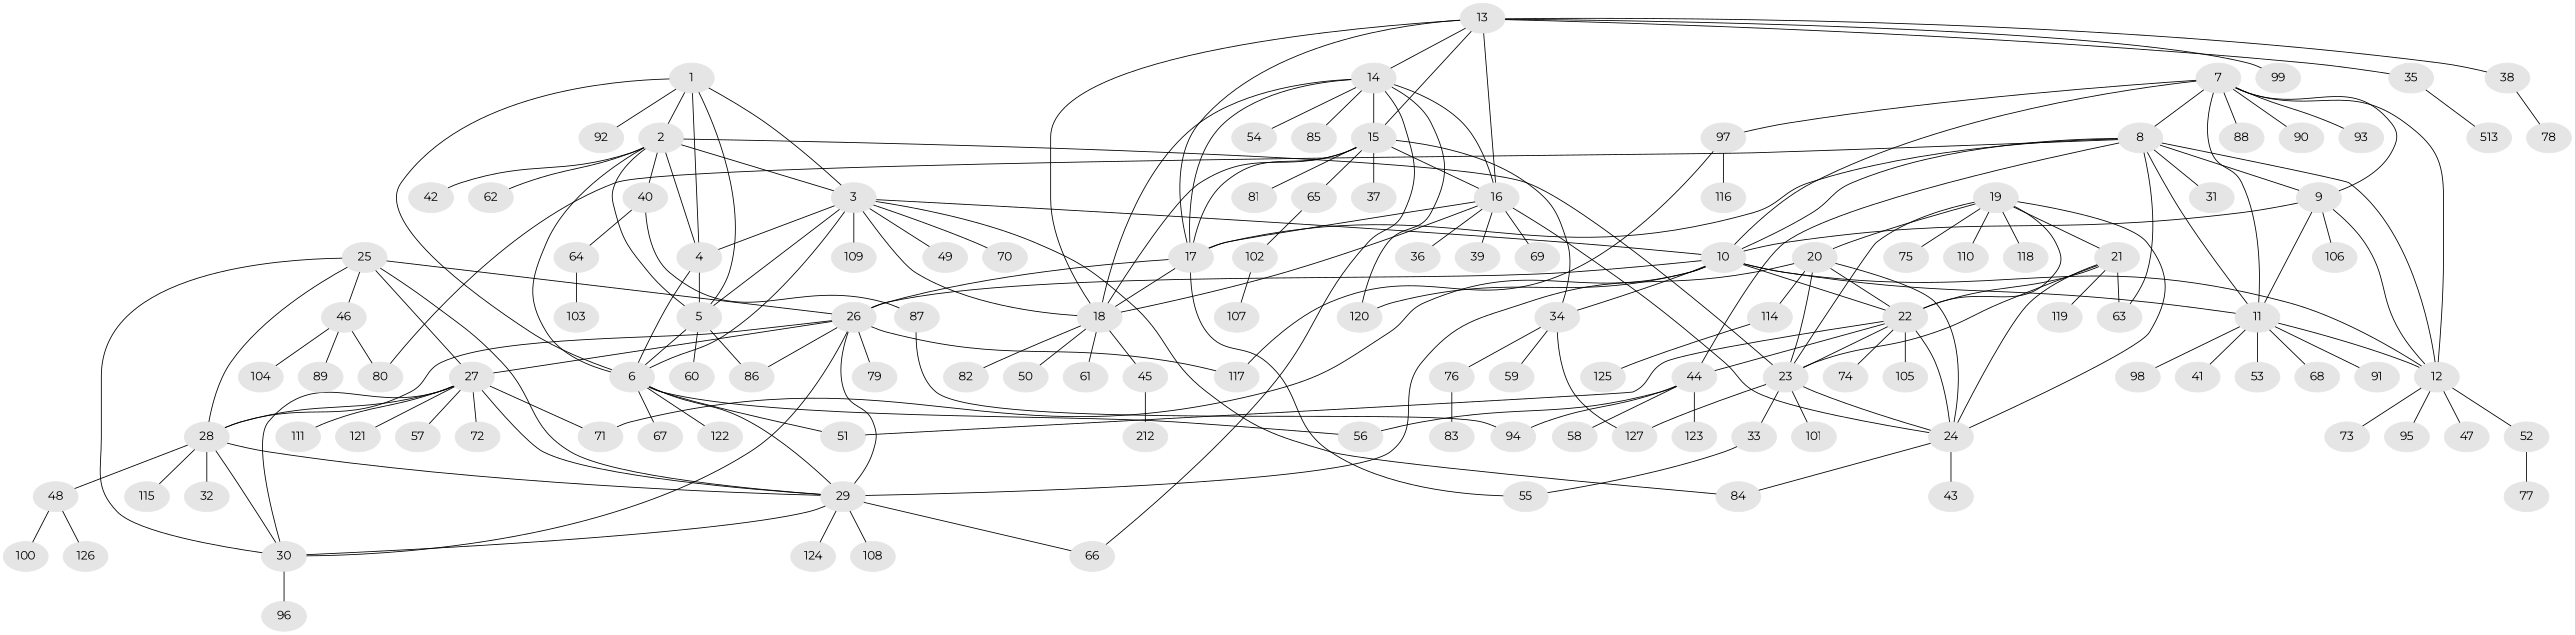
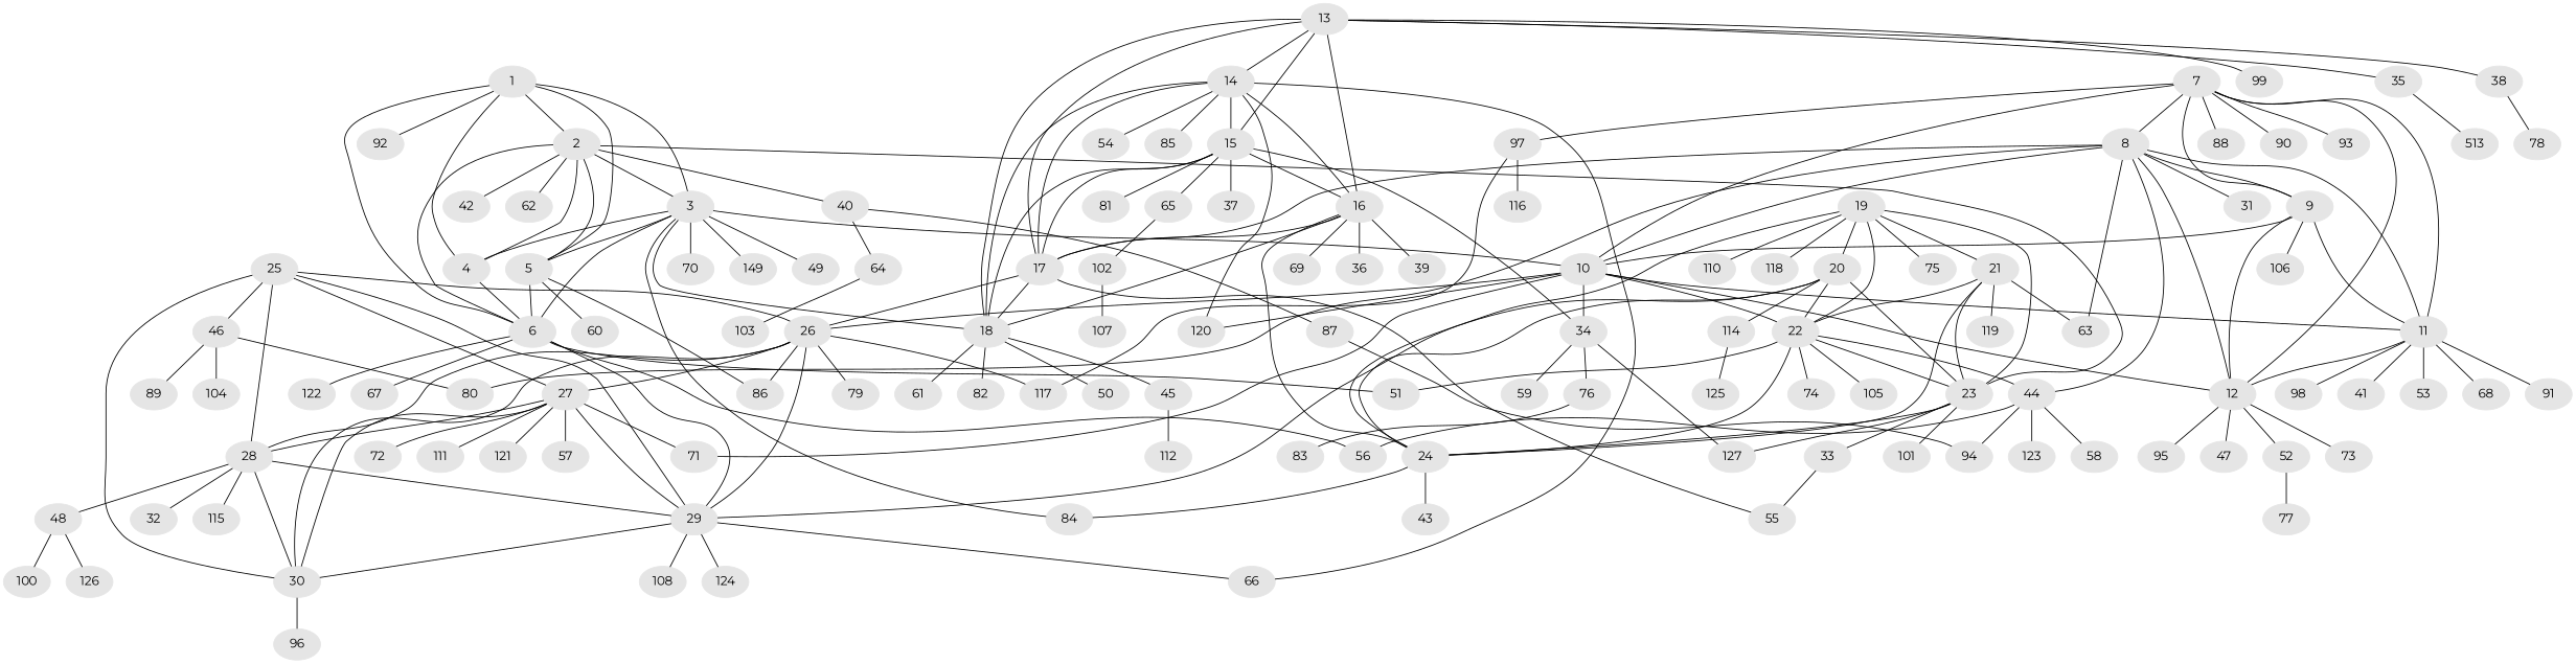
  graph {
    fontname=Montserrat
    node [color=gray90 fontname=Montserrat style=filled]
    edge [fontname=Montserrat]
    1
    2
    3
    4
    5
    6
    92
    23
    40
    42
    62
    10
    18
    49
    70
    84
-   109
+   109 [label=149]
    60
    86
    29
    51
    56
    67
    122
    24
    33
    101
    127
    64
    87
    11
    12
    22
    26
    34
    71
    120
    45
    50
    61
    82
    66
    30
    108
    124
    7
    8
    9
    88
    90
    93
    97
    17
    31
    44
    63
    80
    106
    41
    53
    68
    91
    98
    47
    52
    73
    95
    117
    116
    55
    58
    94
    123
    74
    105
    27
    28
    79
    59
    76
    77
    13
    14
    15
    16
    35
    38
    99
    54
    85
    37
    65
    81
    36
    39
    69
    n97 [label=513]
    78
    102
    43
-   112 [label=212]
+   112
    19
    20
    21
    75
    110
    118
    114
    119
    125
    25
    46
    57
    72
    111
    121
    32
    48
    115
    96
    89
    104
    100
    126
    83
    103
    107
    1 -- 2
    1 -- 3
    1 -- 4
    1 -- 5
    1 -- 6
    1 -- 92
    2 -- 3
    2 -- 4
    2 -- 5
    2 -- 6
    2 -- 23
    2 -- 40
    2 -- 42
    2 -- 62
    3 -- 4
    3 -- 5
    3 -- 6
    3 -- 10
    3 -- 18
    3 -- 49
    3 -- 70
    3 -- 84
    3 -- 109
-   4 -- 5
    4 -- 6
    5 -- 6
    5 -- 60
    5 -- 86
    6 -- 29
    6 -- 51
    6 -- 56
    6 -- 67
    6 -- 122
    23 -- 24
    23 -- 33
    23 -- 101
    23 -- 127
    40 -- 64
    40 -- 87
    10 -- 11
    10 -- 12
    10 -- 22
    10 -- 26
    10 -- 34
    10 -- 71
    10 -- 120
    18 -- 45
    18 -- 50
    18 -- 61
    18 -- 82
    29 -- 66
    29 -- 30
    29 -- 108
    29 -- 124
    24 -- 84
    24 -- 43
    33 -- 55
    64 -- 103
    87 -- 94
    11 -- 12
    11 -- 41
    11 -- 53
    11 -- 68
    11 -- 91
    11 -- 98
    12 -- 47
    12 -- 52
    12 -- 73
    12 -- 95
    22 -- 23
    22 -- 51
    22 -- 24
    22 -- 44
    22 -- 74
    22 -- 105
    26 -- 86
    26 -- 29
    26 -- 30
    26 -- 117
    26 -- 27
    26 -- 28
    26 -- 79
    34 -- 127
    34 -- 59
    34 -- 76
    45 -- 112
    30 -- 96
    7 -- 10
    7 -- 11
    7 -- 12
    7 -- 8
    7 -- 9
    7 -- 88
    7 -- 90
    7 -- 93
    7 -- 97
    8 -- 10
    8 -- 11
    8 -- 12
    8 -- 9
    8 -- 17
    8 -- 31
    8 -- 44
    8 -- 63
    8 -- 80
    9 -- 10
    9 -- 11
    9 -- 12
    9 -- 106
    97 -- 117
    97 -- 116
    17 -- 18
    17 -- 26
    17 -- 55
    44 -- 56
    44 -- 58
    44 -- 94
    44 -- 123
    52 -- 77
    27 -- 29
    27 -- 71
    27 -- 30
    27 -- 28
    27 -- 57
    27 -- 72
    27 -- 111
    27 -- 121
    28 -- 29
    28 -- 30
    28 -- 32
    28 -- 48
    28 -- 115
    76 -- 83
    13 -- 18
    13 -- 17
    13 -- 14
    13 -- 15
    13 -- 16
    13 -- 35
    13 -- 38
    13 -- 99
    14 -- 18
    14 -- 120
    14 -- 66
    14 -- 17
    14 -- 15
    14 -- 16
    14 -- 54
    14 -- 85
    15 -- 18
    15 -- 34
    15 -- 17
    15 -- 16
    15 -- 37
    15 -- 65
    15 -- 81
    16 -- 18
    16 -- 24
    16 -- 17
    16 -- 36
    16 -- 39
    16 -- 69
    35 -- n97
    38 -- 78
    65 -- 102
    102 -- 107
    19 -- 23
    19 -- 24
    19 -- 22
    19 -- 20
    19 -- 21
    19 -- 75
    19 -- 110
    19 -- 118
    20 -- 23
    20 -- 29
    20 -- 24
    20 -- 22
    20 -- 114
    21 -- 23
    21 -- 24
    21 -- 22
    21 -- 63
    21 -- 119
    114 -- 125
    25 -- 29
    25 -- 26
    25 -- 30
    25 -- 27
    25 -- 28
    25 -- 46
    46 -- 80
    46 -- 89
    46 -- 104
    48 -- 100
    48 -- 126
  }
